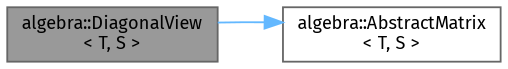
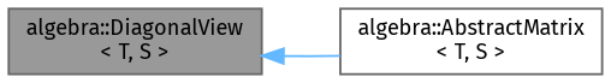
  digraph {
    rankdir=LR
    fontname="Fira Sans"
    node [color=gray40 fontname="Fira Sans" fontsize=10 shape=box style=filled]
    n1 [fillcolor=grey60 fontcolor=black height=0.2 label="algebra::DiagonalView\l\< T, S \>" width=0.4]
    n2 [fillcolor=white height=0.2 label="algebra::AbstractMatrix\l\< T, S \>" width=0.4]
-   n2 -> n1 [color=steelblue1 dir=back fontname="Fira Sans" fontsize=10 labelfontname=Helvetica labelfontsize=10 style=solid]
+   n1 -> n2 [color=steelblue1 dir=back fontname="Fira Sans" fontsize=10 labelfontname=Helvetica labelfontsize=10 style=solid]
  }
